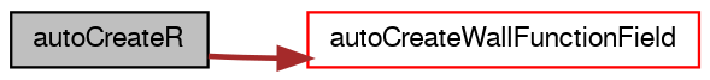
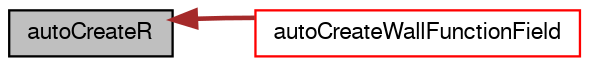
  digraph {
    rankdir=LR
    node [fontname=FreeSans fontsize=10 shape=record]
    n1 [color=black fillcolor=grey75 fontcolor=black height=0.2 label=autoCreateR style=filled width=0.4]
    n2 [color=red height=0.2 label=autoCreateWallFunctionField width=0.4]
-   n1 -> n2 [color=brown fontname=FreeSans fontsize=10 labelfontname=FreeSans labelfontsize=10 style=bold]
+   n2 -> n1 [color=brown fontname=FreeSans fontsize=10 labelfontname=FreeSans labelfontsize=10 style=bold]
  }
